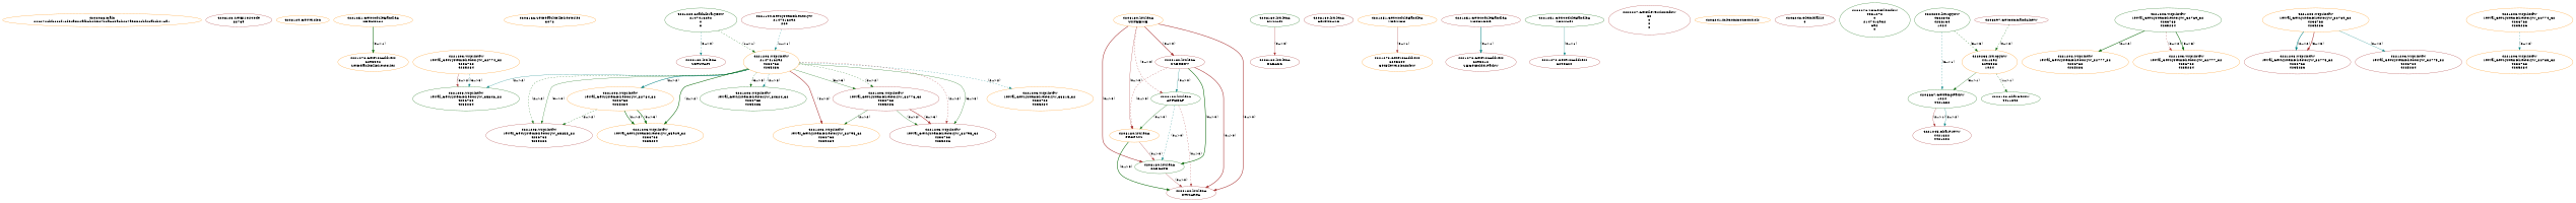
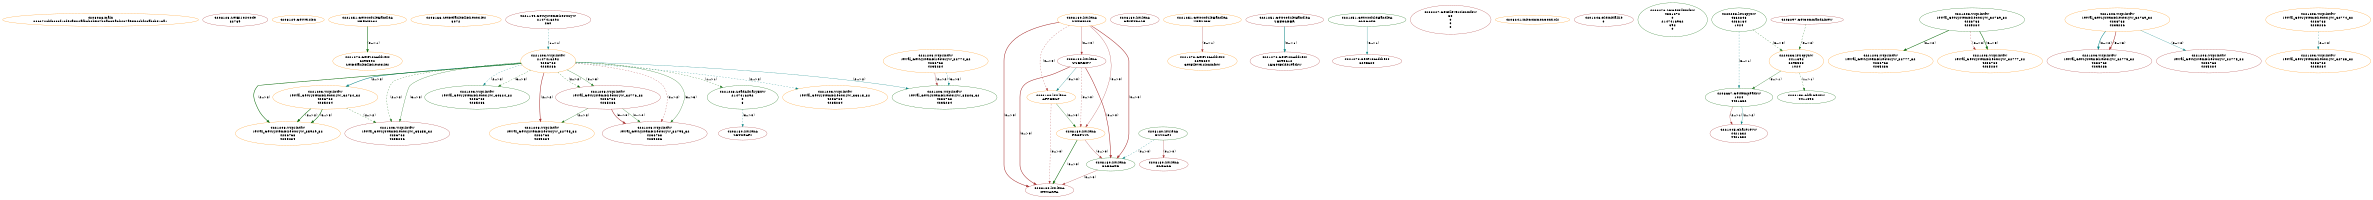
  digraph {
    node [color=darkorange]
    edge [color=darkgreen style=dashed]
    n1 [label="4208088.main\n08c672cbfc638f1cde4a502afb6b0b907b0a665a6b487a9552cbf48abcb516a1"]
    n2 [color=brown label="4208123.SetErrorMode\n32769"]
    n3 [label="4208129.GetVersion\n"]
    n4 [label="4221251.GetModuleHandleA\nKERNEL32"]
    n5 [label="4221278.GetProcAddress\n6295592\nSetDefaultDllDirectories"]
    n6 [label="4208166.SetDefaultDllDirectories\n3072"]
    n7 [color=brown label="4221144.GetSystemDirectoryW\n2147416292\n260"]
    n8 [label="4221203.wsprintfW\n2147416292\n4236768\n4235286"]
    n9 [color=darkgreen label="4221223.LoadLibraryExW\n2147416292\n0\n8"]
    n10 [label="4221203.wsprintfW\nretval_GetSystemDirectoryW_33315_32\n4236768\n4235284"]
    n11 [color=darkgreen label="4221203.wsprintfW\nretval_GetSystemDirectoryW_35846_32\n4236768\n4235284"]
    n12 [label="4221203.wsprintfW\nretval_GetSystemDirectoryW_32784_32\n4236768\n4235284"]
    n13 [color=brown label="4221203.wsprintfW\nretval_GetSystemDirectoryW_35855_32\n4236768\n4235286"]
    n14 [label="4221203.wsprintfW\nretval_GetSystemDirectoryW_35929_32\n4236768\n4235284"]
    n15 [color=darkgreen label="4221203.wsprintfW\nretval_GetSystemDirectoryW_34324_32\n4236768\n4235286"]
    n16 [color=brown label="4221203.wsprintfW\nretval_GetSystemDirectoryW_32776_32\n4236768\n4235286"]
    n17 [label="4221203.wsprintfW\nretval_GetSystemDirectoryW_32795_32\n4236768\n4235284"]
    n18 [color=brown label="4221203.wsprintfW\nretval_GetSystemDirectoryW_32795_32\n4236768\n4235286"]
    n19 [color=brown label="4208180.lstrlenA\nSETUPAPI"]
    n20 [label="4208180.lstrlenA\nUXTHEME"]
    n21 [color=brown label="4208180.lstrlenA\nUSERENV"]
-   n22 [color=darkgreen label="4208180.lstrlenA\nAPPHELP"]
+   n22 [label="4208180.lstrlenA\nAPPHELP"]
    n23 [label="4208180.lstrlenA\nPROPSYS"]
    n24 [color=darkgreen label="4208180.lstrlenA\nCLBCATQ"]
    n25 [color=brown label="4208180.lstrlenA\nNTMARTA"]
    n26 [color=darkgreen label="4208180.lstrlenA\nDWMAPI"]
    n27 [color=brown label="4208180.lstrlenA\nOLEACC"]
    n28 [color=brown label="4208180.lstrlenA\nCRYPTBASE"]
    n29 [label="4221203.wsprintfW\nretval_GetSystemDirectoryW_32774_32\n4236768\n4235284"]
    n30 [label="4221251.GetModuleHandleA\nVERSION"]
    n31 [label="4221278.GetProcAddress\n6295604\nGetFileVersionInfoW"]
    n32 [color=brown label="4221251.GetModuleHandleA\nSHFOLDER"]
    n33 [color=brown label="4221278.GetProcAddress\n6295612\nSHGetFolderPathW"]
-   n34 [color=darkgreen label="4221251.GetModuleHandleA\nSHLWAPI"]
+   n34 [color=darkgreen label="4221251.GetModuleHandleA\nCLBCATQ"]
    n35 [color=brown label="4221278.GetProcAddress\n6295620\n"]
    n36 [color=brown label="4208227.GetFileVersionInfoW\n30\n0\n0\n0"]
    n37 [label="4208241.InitCommonControls\n"]
-   n38 [color=brown label="4208248.OleInitialize\n0"]
+   n38 [color=brown label="4201248.OleInitialize\n0"]
    n39 [color=darkgreen label="4208276.SHGetFileInfoW\n4331272\n0\n2147416932\n692\n0"]
    n40 [color=darkgreen label="4220233.lstrcpynW\n4362848\n4236164\n1024"]
    n41 [label="4220233.lstrcpynW\n4411392\n6295588\n1024"]
    n42 [color=darkgreen label="4208667.GetTempPathW\n1024\n4421632"]
    n43 [color=darkgreen label="4208153.CharNextW\n4411392"]
    n44 [color=brown label="4221045.CharPrevW\n4421632\n4421632"]
    n45 [color=brown label="4208297.GetCommandLineW\n"]
    n46 [color=darkgreen label="4221203.wsprintfW\nretval_GetSystemDirectoryW_32769_32\n4236768\n4235284"]
    n47 [label="4221203.wsprintfW\nretval_GetSystemDirectoryW_32777_32\n4236768\n4235286"]
    n48 [label="4221203.wsprintfW\nretval_GetSystemDirectoryW_32777_32\n4236768\n4235284"]
    n49 [label="4221203.wsprintfW\nretval_GetSystemDirectoryW_32769_32\n4236768\n4235286"]
    n50 [color=brown label="4221203.wsprintfW\nretval_GetSystemDirectoryW_32775_32\n4236768\n4235286"]
    n51 [color=brown label="4221203.wsprintfW\nretval_GetSystemDirectoryW_32775_32\n4236768\n4235284"]
    n52 [label="4221203.wsprintfW\nretval_GetSystemDirectoryW_32774_32\n4236768\n4235286"]
    n53 [label="4221203.wsprintfW\nretval_GetSystemDirectoryW_32785_32\n4236768\n4235284"]
    n4 -> n5 [label="(0-->1)" style=bold]
    n7 -> n8 [color=teal label="(1-->1)"]
-   n9 -> n8 [label="(1-->1)"]
+   n8 -> n9 [label="(1-->1)"]
    n8 -> n10 [color=teal label="(2-->2)"]
    n8 -> n11 [color=teal label="(2-->2)" style=solid]
    n8 -> n12 [color=teal label="(2-->2)" style=bold]
    n8 -> n13 [label="(2-->2)"]
    n8 -> n13 [label="(3-->3)" style=solid]
    n8 -> n14 [label="(2-->2)" style=bold]
    n8 -> n15 [color=teal label="(2-->2)"]
    n8 -> n15 [label="(3-->3)"]
    n8 -> n16 [label="(2-->2)"]
    n8 -> n16 [label="(3-->3)" style=solid]
    n8 -> n17 [color=brown label="(2-->2)" style=bold]
    n8 -> n18 [color=brown label="(2-->2)"]
    n8 -> n18 [label="(3-->3)" style=solid]
    n9 -> n19 [color=teal label="(3-->0)"]
    n12 -> n13 [label="(2-->2)"]
    n12 -> n14 [label="(2-->2)" style=bold]
    n12 -> n14 [label="(3-->3)" style=bold]
    n16 -> n17 [label="(2-->2)" style=solid]
    n16 -> n18 [label="(2-->2)" style=solid]
    n16 -> n18 [color=brown label="(3-->3)" style=bold]
-   n20 -> n21 [color=brown label="(0-->0)" style=bold]
+   n20 -> n21 [color=brown label="(0-->0)" style=solid]
    n20 -> n22 [color=brown label="(0-->0)"]
    n20 -> n23 [color=brown label="(0-->0)" style=solid]
    n20 -> n24 [color=brown label="(0-->0)" style=bold]
    n20 -> n25 [color=brown label="(0-->0)" style=bold]
    n21 -> n22 [color=teal label="(0-->0)" style=solid]
    n21 -> n23 [color=brown label="(0-->0)"]
-   n21 -> n24 [label="(0-->0)" style=bold]
+   n21 -> n24 [color=brown label="(0-->0)" style=bold]
    n21 -> n25 [color=brown label="(0-->0)" style=bold]
    n22 -> n23 [label="(0-->0)" style=solid]
-   n22 -> n24 [color=teal label="(0-->0)"]
+   n26 -> n24 [color=teal label="(0-->0)"]
    n22 -> n25 [color=brown label="(0-->0)"]
    n23 -> n24 [color=brown label="(0-->0)" style=solid]
    n23 -> n25 [label="(0-->0)" style=bold]
    n24 -> n25 [color=brown label="(0-->0)" style=solid]
    n26 -> n27 [color=brown label="(0-->0)" style=solid]
    n29 -> n11 [color=brown label="(2-->2)" style=solid]
    n29 -> n11 [color=teal label="(3-->3)"]
    n30 -> n31 [color=brown label="(0-->1)" style=solid]
    n32 -> n33 [color=teal label="(0-->1)" style=bold]
    n34 -> n35 [color=teal label="(0-->1)" style=solid]
    n40 -> n41 [label="(3-->3)"]
    n40 -> n42 [color=teal label="(3-->1)"]
    n41 -> n42 [label="(3-->1)" style=solid]
    n41 -> n43 [label="(1-->1)"]
    n42 -> n44 [color=brown label="(2-->1)" style=solid]
    n42 -> n44 [color=teal label="(2-->2)" style=solid]
    n45 -> n41 [label="(0-->2)"]
    n46 -> n47 [label="(2-->2)" style=bold]
    n46 -> n48 [color=brown label="(2-->2)"]
    n46 -> n48 [label="(3-->3)" style=bold]
    n49 -> n50 [color=teal label="(2-->2)" style=bold]
    n49 -> n50 [color=brown label="(3-->3)" style=bold]
    n49 -> n51 [color=teal label="(2-->2)" style=solid]
    n52 -> n53 [color=teal label="(2-->2)"]
  }
